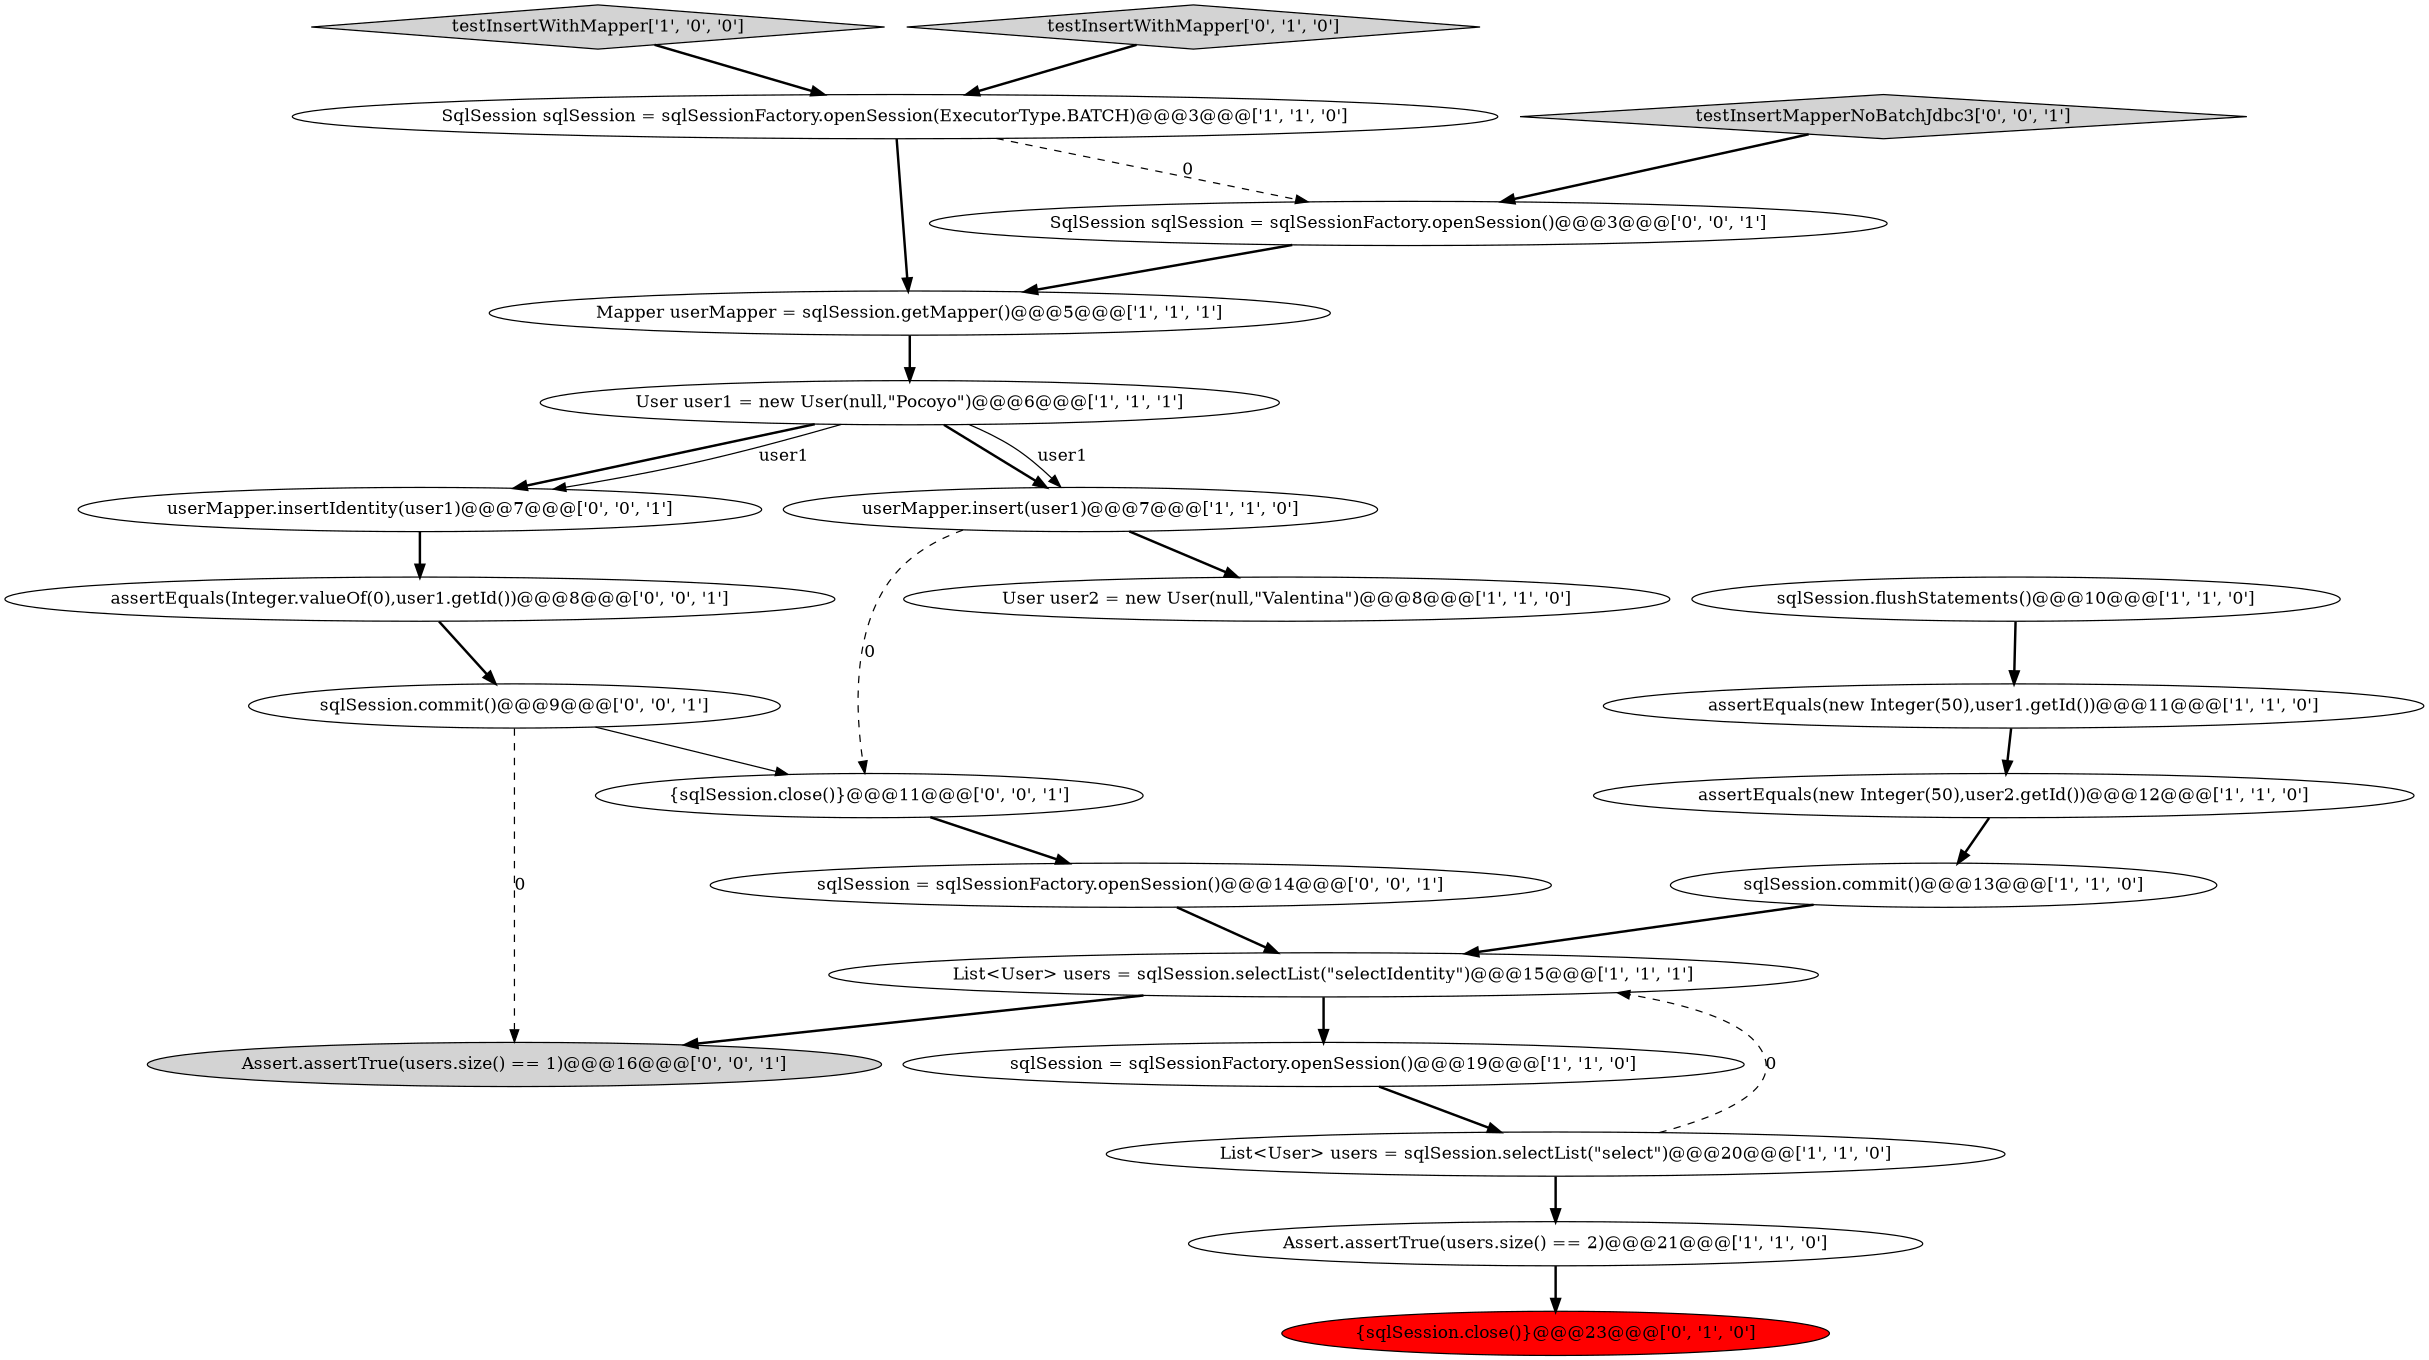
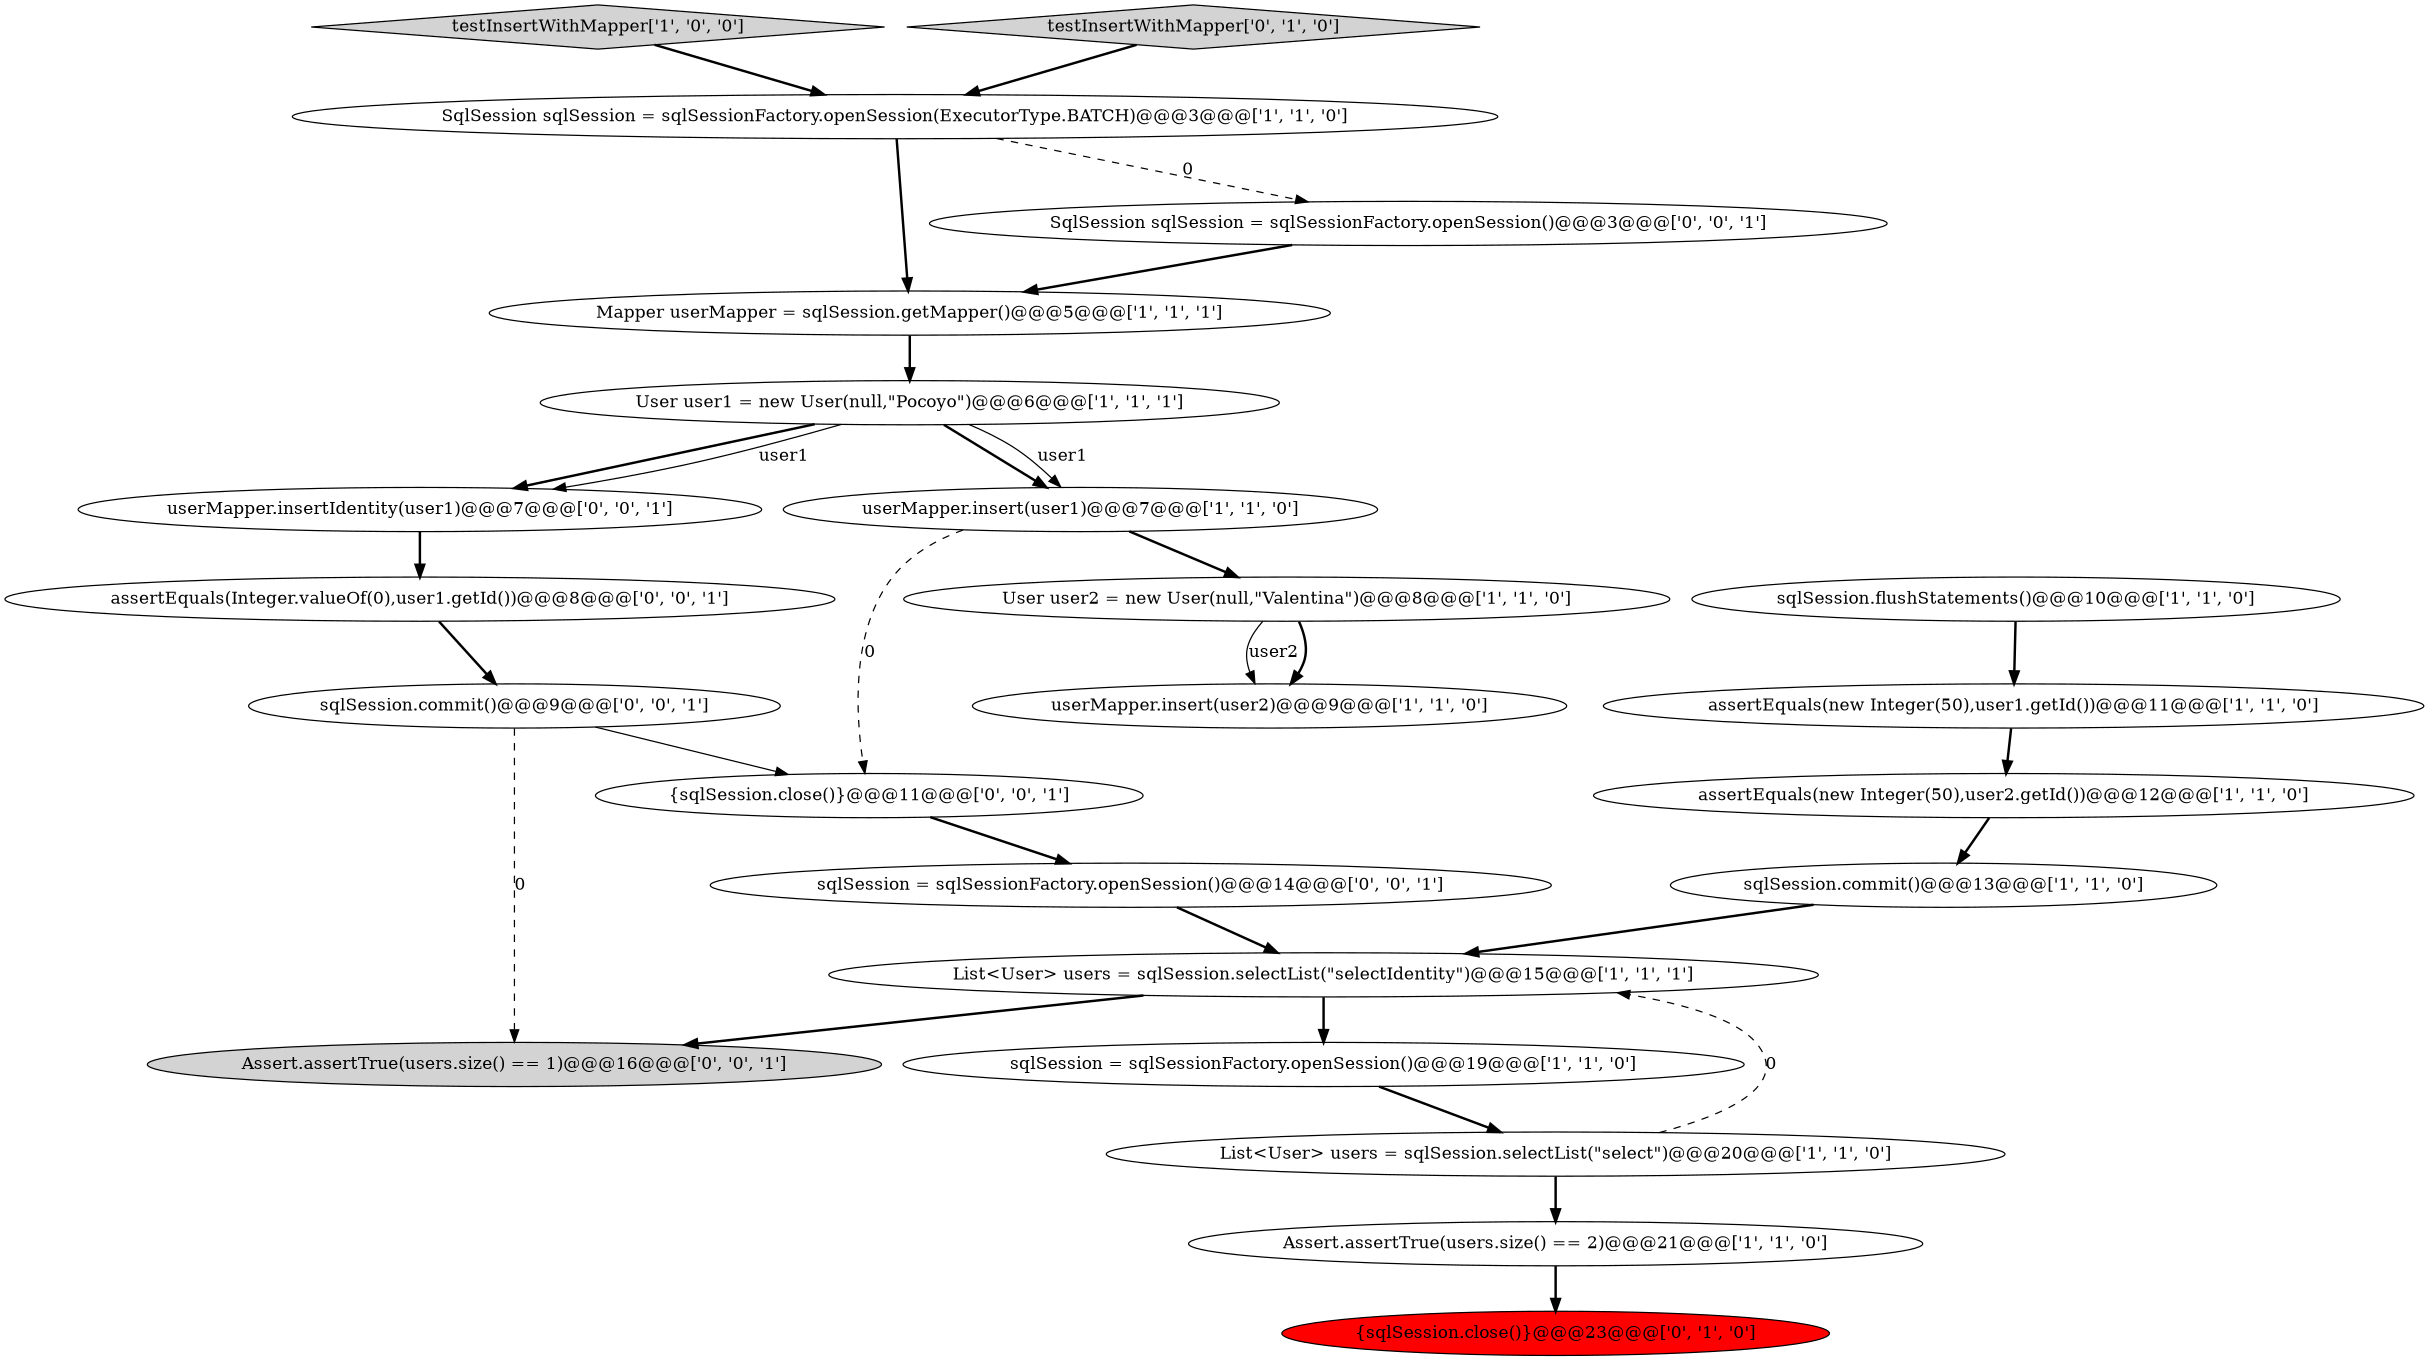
  digraph {
    node [fillcolor=white shape=ellipse style=filled]
    edge [style=bold]
    n1 [fillcolor=lightgray label="testInsertWithMapper['1', '0', '0']" shape=diamond]
    n2 [label="SqlSession sqlSession = sqlSessionFactory.openSession(ExecutorType.BATCH)@@@3@@@['1', '1', '0']"]
    n3 [label="SqlSession sqlSession = sqlSessionFactory.openSession()@@@3@@@['0', '0', '1']"]
    n4 [label="Mapper userMapper = sqlSession.getMapper()@@@5@@@['1', '1', '1']"]
-   n5 [fillcolor=lightgray label="testInsertMapperNoBatchJdbc3['0', '0', '1']" shape=diamond]
    n6 [label="List<User> users = sqlSession.selectList(\"select\")@@@20@@@['1', '1', '0']"]
    n7 [label="Assert.assertTrue(users.size() == 2)@@@21@@@['1', '1', '0']"]
    n8 [label="List<User> users = sqlSession.selectList(\"selectIdentity\")@@@15@@@['1', '1', '1']"]
    n9 [fillcolor=red label="{sqlSession.close()}@@@23@@@['0', '1', '0']"]
    n10 [fillcolor=lightgray label="Assert.assertTrue(users.size() == 1)@@@16@@@['0', '0', '1']"]
    n11 [label="sqlSession = sqlSessionFactory.openSession()@@@19@@@['1', '1', '0']"]
    n12 [label="{sqlSession.close()}@@@11@@@['0', '0', '1']"]
    n13 [label="sqlSession = sqlSessionFactory.openSession()@@@14@@@['0', '0', '1']"]
    n14 [label="userMapper.insertIdentity(user1)@@@7@@@['0', '0', '1']"]
    n15 [label="assertEquals(Integer.valueOf(0),user1.getId())@@@8@@@['0', '0', '1']"]
    n16 [label="sqlSession.commit()@@@9@@@['0', '0', '1']"]
    n17 [fillcolor=lightgray label="testInsertWithMapper['0', '1', '0']" shape=diamond]
    n18 [label="assertEquals(new Integer(50),user2.getId())@@@12@@@['1', '1', '0']"]
    n19 [label="sqlSession.commit()@@@13@@@['1', '1', '0']"]
    n20 [label="userMapper.insert(user1)@@@7@@@['1', '1', '0']"]
    n21 [label="User user2 = new User(null,\"Valentina\")@@@8@@@['1', '1', '0']"]
+   n22 [label="userMapper.insert(user2)@@@9@@@['1', '1', '0']"]
    n23 [label="User user1 = new User(null,\"Pocoyo\")@@@6@@@['1', '1', '1']"]
    n24 [label="assertEquals(new Integer(50),user1.getId())@@@11@@@['1', '1', '0']"]
    n25 [label="sqlSession.flushStatements()@@@10@@@['1', '1', '0']"]
    n1 -> n2
    n2 -> n3 [label=0 style=dashed]
    n2 -> n4
    n3 -> n4
    n4 -> n23
-   n5 -> n3
    n6 -> n7
    n6 -> n8 [label=0 style=dashed]
    n7 -> n9
    n8 -> n10
    n8 -> n11
    n11 -> n6
    n12 -> n13
    n13 -> n8
    n14 -> n15
    n15 -> n16
    n16 -> n10 [label=0 style=dashed]
    n16 -> n12 [style=solid]
    n17 -> n2
    n18 -> n19
    n19 -> n8
    n20 -> n12 [label=0 style=dashed]
    n20 -> n21
+   n21 -> n22
+   n21 -> n22 [label=user2 style=solid]
    n23 -> n14
    n23 -> n14 [label=user1 style=solid]
    n23 -> n20
    n23 -> n20 [label=user1 style=solid]
    n24 -> n18
    n25 -> n24
  }
